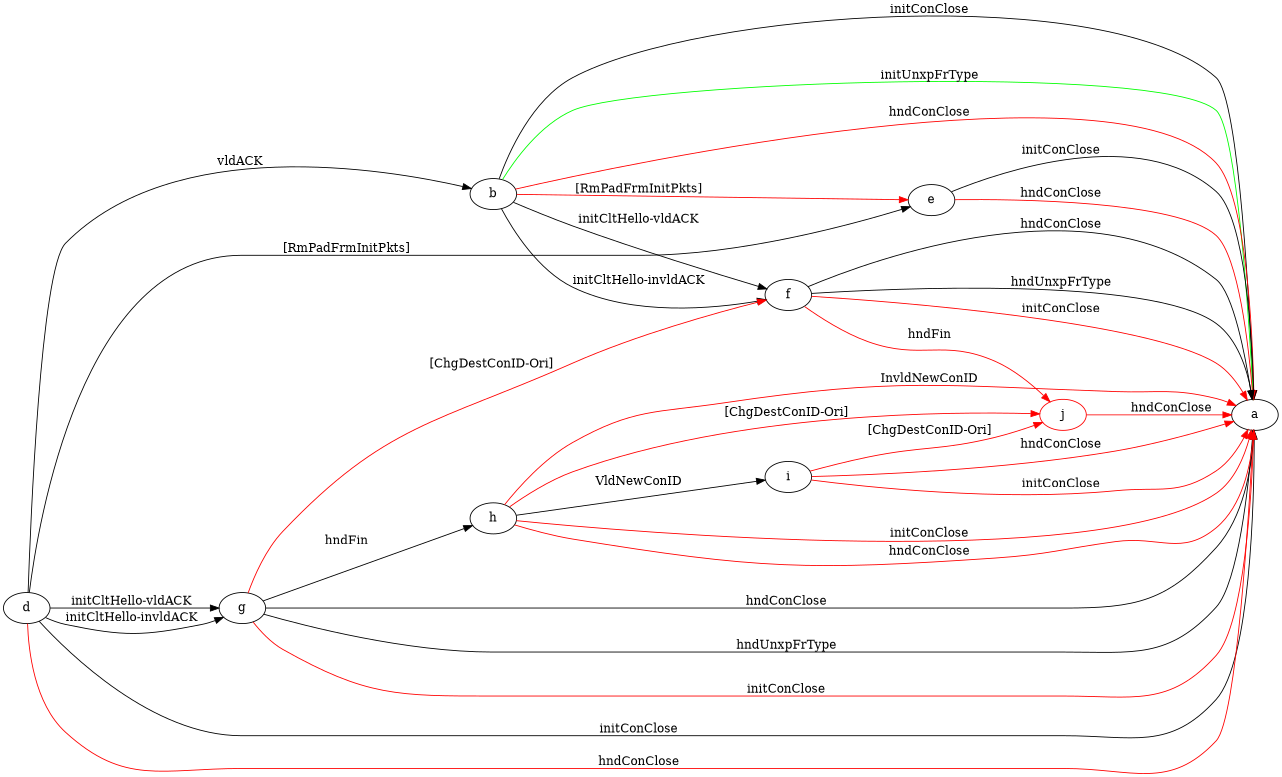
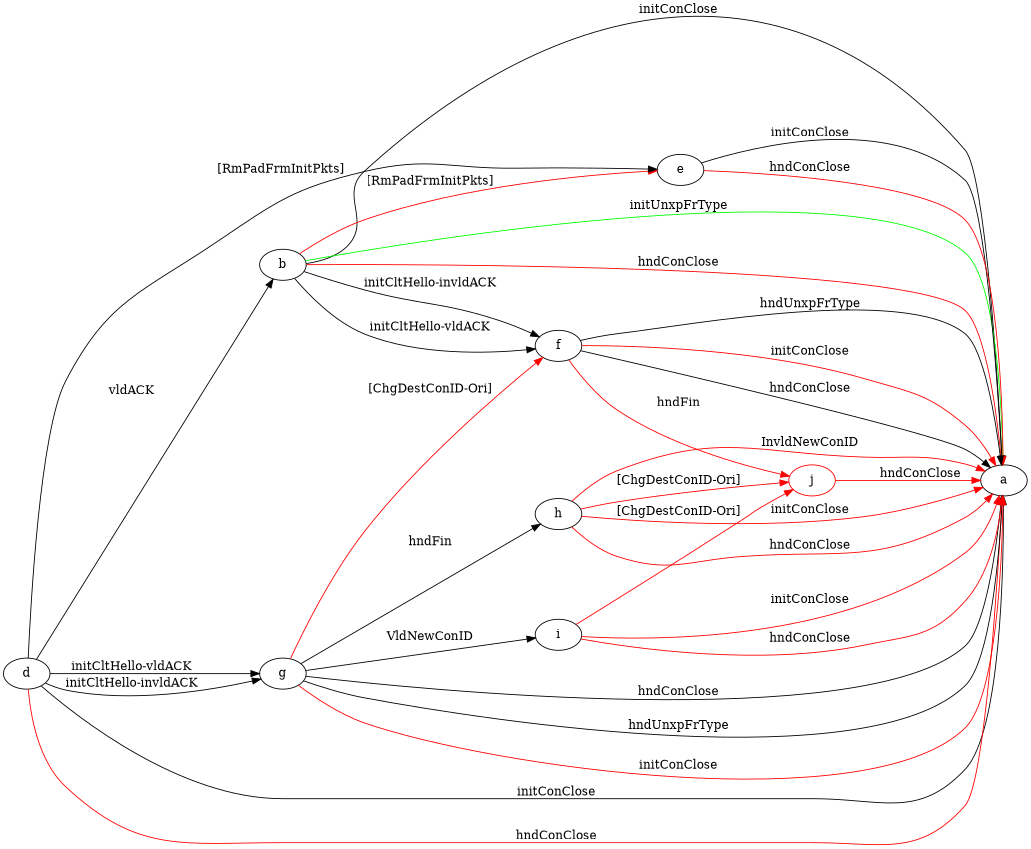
  digraph {
    rankdir=LR
    edge [color=red]
    b
    a
    e
    f
    j [color=red]
    d
    g
    h
    i
    b -> a [label="initConClose " color=""]
    b -> a [color=green label="initUnxpFrType "]
    b -> a [label="hndConClose "]
    b -> e [label="[RmPadFrmInitPkts] "]
    b -> f [label="initCltHello-vldACK " color=""]
    b -> f [label="initCltHello-invldACK " color=""]
    e -> a [label="initConClose " color=""]
    e -> a [label="hndConClose "]
    f -> a [label="hndConClose " color=""]
    f -> a [label="hndUnxpFrType " color=""]
    f -> a [label="initConClose "]
    f -> j [label="hndFin "]
    j -> a [label="hndConClose "]
    d -> b [label="vldACK " color=""]
    d -> a [label="initConClose " color=""]
    d -> a [label="hndConClose "]
    d -> e [label="[RmPadFrmInitPkts] " color=""]
    d -> g [label="initCltHello-vldACK " color=""]
    d -> g [label="initCltHello-invldACK " color=""]
    g -> a [label="hndConClose " color=""]
    g -> a [label="hndUnxpFrType " color=""]
    g -> a [label="initConClose "]
    g -> f [label="[ChgDestConID-Ori] "]
    g -> h [label="hndFin " color=""]
    h -> a [label="initConClose "]
    h -> a [label="hndConClose "]
    h -> a [label="InvldNewConID "]
    h -> j [label="[ChgDestConID-Ori] "]
-   h -> i [label="VldNewConID " color=""]
+   g -> i [label="VldNewConID " color=""]
    i -> a [label="initConClose "]
    i -> a [label="hndConClose "]
    i -> j [label="[ChgDestConID-Ori] "]
  }
